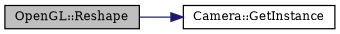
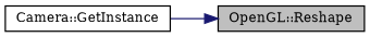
  digraph {
    rankdir=LR
    fontname="DejaVu Serif"
    node [color=black fontname="DejaVu Serif" fontsize=10 shape=record style=filled]
    n1 [fillcolor=grey75 fontcolor=black height=0.2 label="OpenGL::Reshape" width=0.4]
    n2 [fillcolor=white height=0.2 label="Camera::GetInstance" width=0.4]
-   n1 -> n2 [color=midnightblue fontname="DejaVu Serif" fontsize=10 labelfontname=Helvetica labelfontsize=10 style=solid]
+   n2 -> n1 [color=midnightblue fontname="DejaVu Serif" fontsize=10 labelfontname=Helvetica labelfontsize=10 style=solid]
  }
